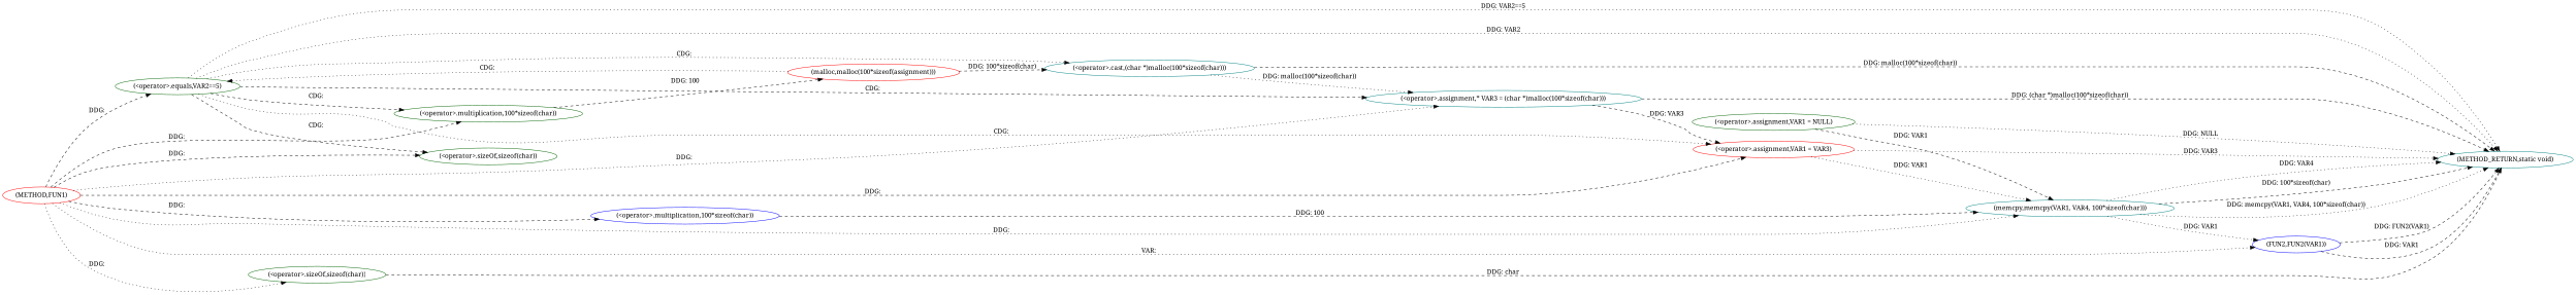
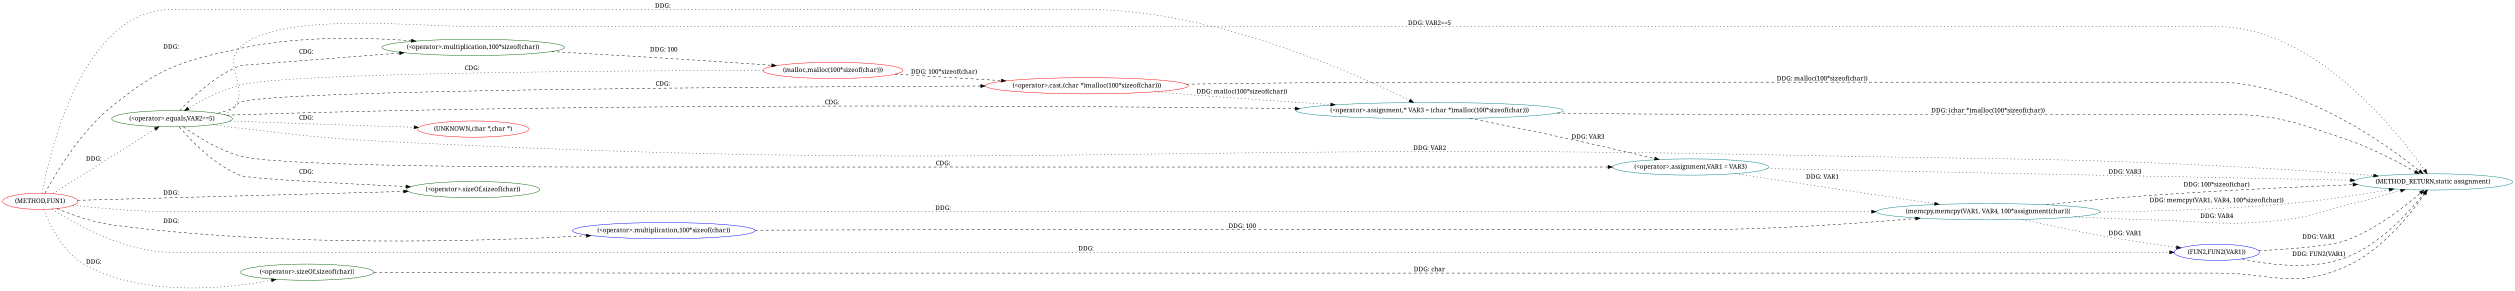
  digraph {
    fontname="Noto Serif"
    rankdir=LR
    node [color=darkgreen fontname="Noto Serif"]
    edge [fontname="Noto Serif" style=dashed]
    n1 [color=red label="(METHOD,FUN1)"]
    n2 [label="(<operator>.equals,VAR2==5)"]
    n3 [color=teal label="(<operator>.assignment,* VAR3 = (char *)malloc(100*sizeof(char)))"]
    n4 [label="(<operator>.multiplication,100*sizeof(char))"]
    n5 [label="(<operator>.sizeOf,sizeof(char))"]
-   n6 [color=red label="(<operator>.assignment,VAR1 = VAR3)"]
-   n7 [color=teal label="(memcpy,memcpy(VAR1, VAR4, 100*sizeof(char)))"]
+   n6 [color=teal label="(<operator>.assignment,VAR1 = VAR3)"]
+   n7 [color=teal label="(memcpy,memcpy(VAR1, VAR4, 100*assignment(char)))"]
    n8 [color=blue label="(<operator>.multiplication,100*sizeof(char))"]
    n9 [label="(<operator>.sizeOf,sizeof(char))"]
    n10 [color=blue label="(FUN2,FUN2(VAR1))"]
-   n11 [label="(<operator>.assignment,VAR1 = NULL)"]
-   n12 [color=teal label="(METHOD_RETURN,static void)"]
-   n13 [color=teal label="(<operator>.cast,(char *)malloc(100*sizeof(char)))"]
-   n15 [color=red label="(malloc,malloc(100*sizeof(assignment)))"]
-   n1 -> n2 [label="DDG: "]
+   n12 [color=teal label="(METHOD_RETURN,static assignment)"]
+   n13 [color=red label="(<operator>.cast,(char *)malloc(100*sizeof(char)))"]
+   n14 [color=red label="(UNKNOWN,char *,char *)"]
+   n15 [color=red label="(malloc,malloc(100*sizeof(char)))"]
+   n1 -> n2 [label="DDG: " style=dotted]
    n1 -> n3 [label="DDG: " style=dotted]
    n1 -> n4 [label="DDG: "]
    n1 -> n5 [label="DDG: "]
-   n1 -> n6 [label="DDG: "]
    n1 -> n7 [label="DDG: " style=dotted]
    n1 -> n8 [label="DDG: "]
    n1 -> n9 [label="DDG: " style=dotted]
-   n1 -> n10 [label="VAR: " style=dotted]
+   n1 -> n10 [label="DDG: " style=dotted]
    n2 -> n3 [label="CDG: "]
    n2 -> n4 [label="CDG: "]
    n2 -> n5 [label="CDG: "]
-   n2 -> n6 [label="CDG: " style=dotted]
+   n2 -> n6 [label="CDG: "]
    n2 -> n12 [label="DDG: VAR2" style=dotted]
    n2 -> n12 [label="DDG: VAR2==5" style=dotted]
-   n2 -> n13 [label="CDG: " style=dotted]
+   n2 -> n13 [label="CDG: "]
+   n2 -> n14 [label="CDG: " style=dotted]
    n3 -> n6 [label="DDG: VAR3"]
    n3 -> n12 [label="DDG: (char *)malloc(100*sizeof(char))"]
    n4 -> n15 [label="DDG: 100"]
    n6 -> n7 [label="DDG: VAR1" style=dotted]
    n6 -> n12 [label="DDG: VAR3" style=dotted]
    n7 -> n10 [label="DDG: VAR1" style=dotted]
    n7 -> n12 [label="DDG: 100*sizeof(char)"]
    n7 -> n12 [label="DDG: memcpy(VAR1, VAR4, 100*sizeof(char))" style=dotted]
    n7 -> n12 [label="DDG: VAR4" style=dotted]
    n8 -> n7 [label="DDG: 100"]
    n9 -> n12 [label="DDG: char"]
    n10 -> n12 [label="DDG: FUN2(VAR1)"]
    n10 -> n12 [label="DDG: VAR1"]
-   n11 -> n7 [label="DDG: VAR1"]
-   n11 -> n12 [label="DDG: NULL" style=dotted]
    n13 -> n3 [label="DDG: malloc(100*sizeof(char))" style=dotted]
    n13 -> n12 [label="DDG: malloc(100*sizeof(char))"]
    n15 -> n2 [label="CDG: " style=dotted]
    n15 -> n13 [label="DDG: 100*sizeof(char)"]
  }
